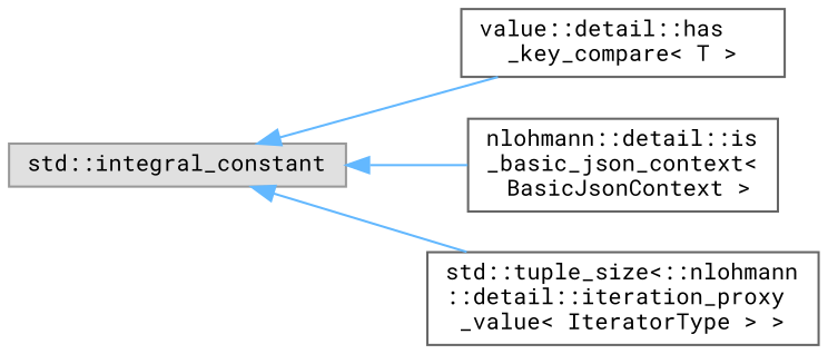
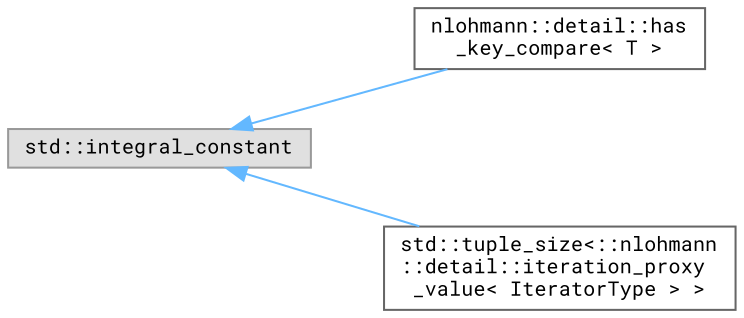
  digraph {
    fontname="Roboto Mono"
    rankdir=LR
    node [color=grey40 fillcolor=white fontname="Roboto Mono" fontsize=10 shape=box style=filled]
    edge [color=steelblue1 dir=back fontname="Roboto Mono" fontsize=10 labelfontname=Helvetica labelfontsize=10 style=solid]
    n1 [color=grey60 fillcolor="#E0E0E0" height=0.2 label="std::integral_constant" width=0.4]
-   n2 [height=0.2 label="value::detail::has\l_key_compare\< T \>" width=0.4]
-   n3 [height=0.2 label="nlohmann::detail::is\l_basic_json_context\<\l BasicJsonContext \>" width=0.4]
+   n2 [height=0.2 label="nlohmann::detail::has\l_key_compare\< T \>" width=0.4]
    n4 [height=0.2 label="std::tuple_size\<::nlohmann\l::detail::iteration_proxy\l_value\< IteratorType \> \>" width=0.4]
    n1 -> n2
-   n1 -> n3
    n1 -> n4
  }
